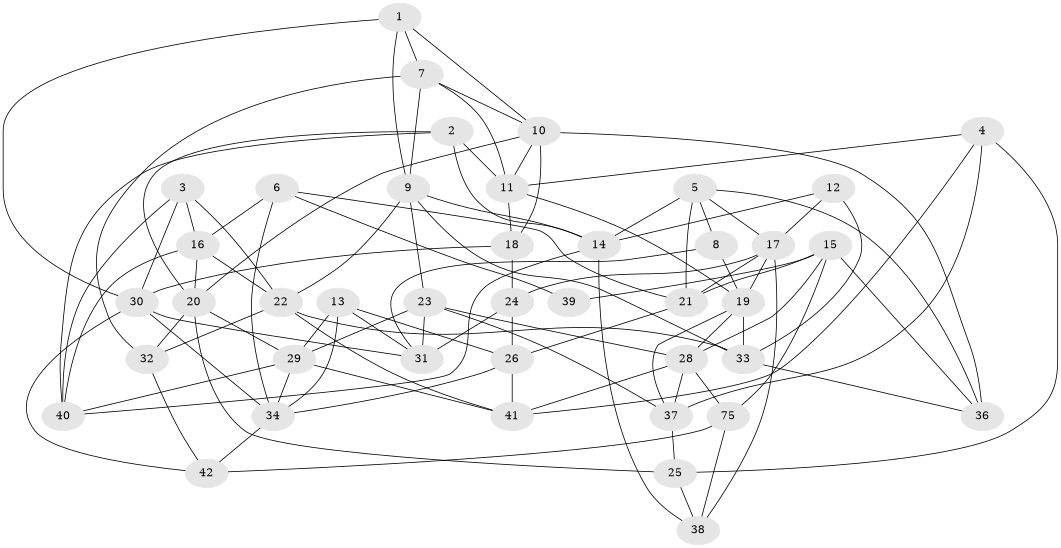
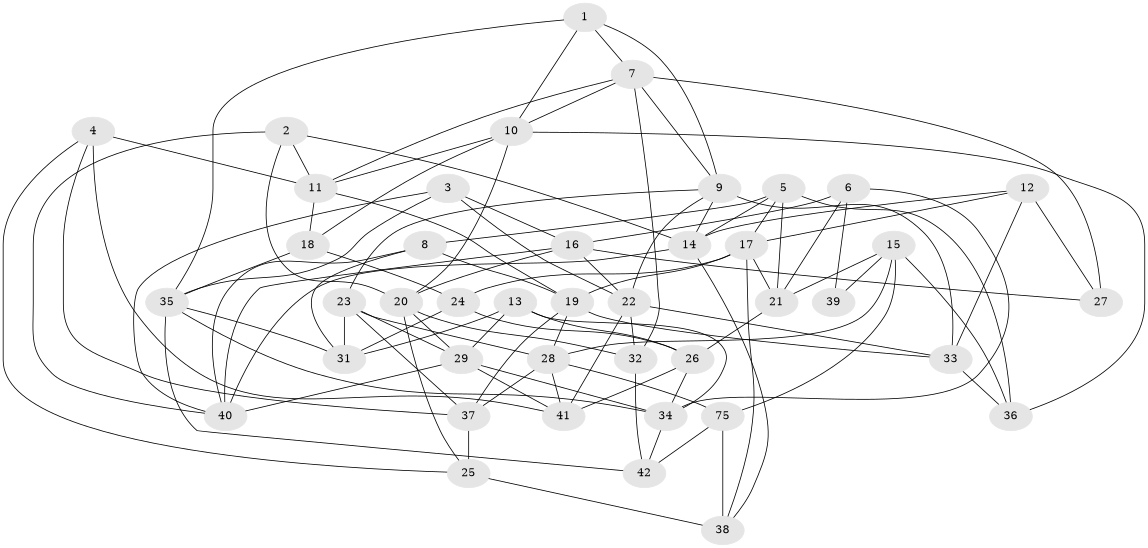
  graph {
    node [color=gray90 style=filled]
    edge [weight=1.0]
    1
    7
    9
    10
-   30
+   30 [label=35]
    11
+   27
    32
    14
    22
    23
    33
    20
    36
    18
    34
    31
    42
    2
    40
    19
    38
    25
    29
    3
    16
    41
    4
    37
    5
    8
    17
    21
    24
    26
    6
    39
    28
    12
    13
    15
    n42 [label=75]
    1 -- 7
    1 -- 9
    1 -- 10
    1 -- 30
    7 -- 9
    7 -- 10
    7 -- 11
+   7 -- 27
    7 -- 32
    9 -- 14
    9 -- 22
    9 -- 23
    9 -- 33
    10 -- 11
    10 -- 20
    10 -- 36
    10 -- 18
    30 -- 34
    30 -- 31
    30 -- 42
    11 -- 18
    11 -- 19
    32 -- 42
    14 -- 40
    14 -- 38
    22 -- 32
    22 -- 33
    22 -- 41
    23 -- 31 [weight=2.0]
    23 -- 29
    23 -- 37
    23 -- 28
    33 -- 36
    20 -- 32
    20 -- 25
    20 -- 29
    18 -- 30
    18 -- 24
    34 -- 42
    2 -- 11
    2 -- 14
    2 -- 20
    2 -- 40
    19 -- 33
    19 -- 37
    19 -- 28
    25 -- 38 [weight=2.0]
    29 -- 34
    29 -- 40
    29 -- 41
    3 -- 30
    3 -- 22
    3 -- 40
    3 -- 16
+   16 -- 27
    16 -- 22
    16 -- 20
    16 -- 40
    4 -- 11
    4 -- 25
    4 -- 41
    4 -- 37
    37 -- 25 [weight=2.0]
    5 -- 14
    5 -- 36
    5 -- 8
    5 -- 17
    5 -- 21 [weight=2.0]
    8 -- 31
+   8 -- 40
    8 -- 19
    17 -- 19
    17 -- 38
    17 -- 21
    17 -- 24
    21 -- 26
    24 -- 31
    24 -- 26
    26 -- 34
    26 -- 41 [weight=2.0]
    6 -- 34
    6 -- 16
    6 -- 21
    6 -- 39
    28 -- 41
    28 -- 37
    28 -- n42
+   12 -- 27 [weight=2.0]
    12 -- 14
    12 -- 33 [weight=2.0]
    12 -- 17
    13 -- 34
    13 -- 31
    13 -- 29
    13 -- 26
    15 -- 36
    15 -- 21
    15 -- 39
    15 -- 28
    15 -- n42 [weight=2.0]
    n42 -- 42
    n42 -- 38 [weight=2.0]
  }
